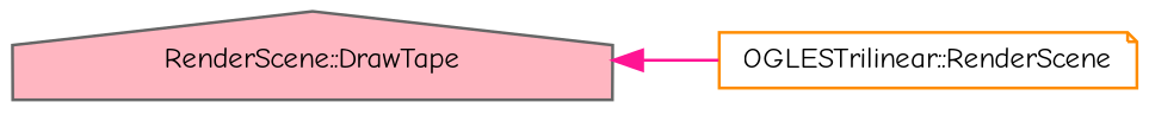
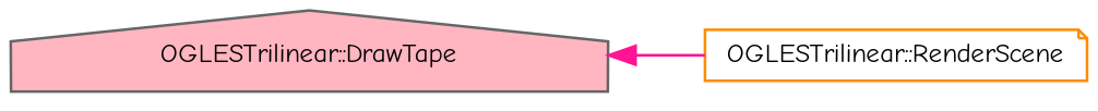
  digraph {
    rankdir=LR
    fontname="Comic Neue"
    node [fontname="Comic Neue" fontsize=10 style=filled]
-   n1 [color=gray40 fillcolor=lightpink fontcolor=black height=0.2 label="RenderScene::DrawTape" shape=house width=0.4]
+   n1 [color=gray40 fillcolor=lightpink fontcolor=black height=0.2 label="OGLESTrilinear::DrawTape" shape=house width=0.4]
    n2 [color=darkorange fillcolor=white height=0.2 label="OGLESTrilinear::RenderScene" shape=note width=0.4]
    n1 -> n2 [color=deeppink dir=back fontname="Comic Neue" fontsize=10 labelfontname=Helvetica labelfontsize=10 style=solid]
  }
